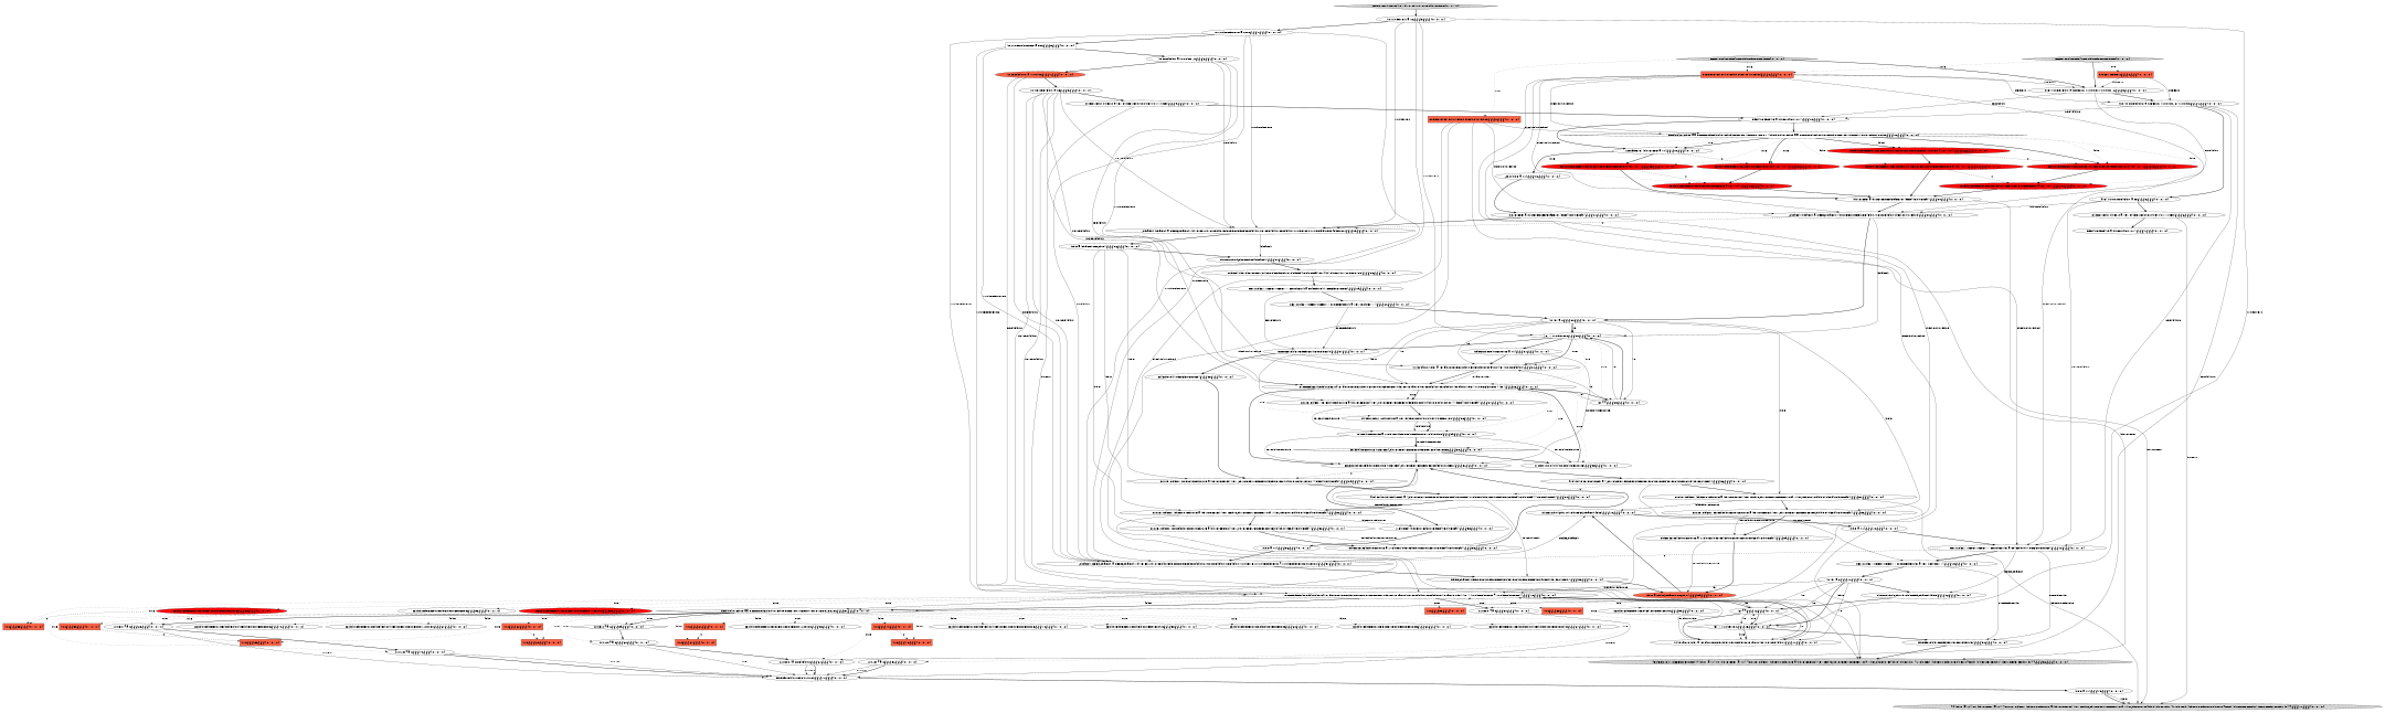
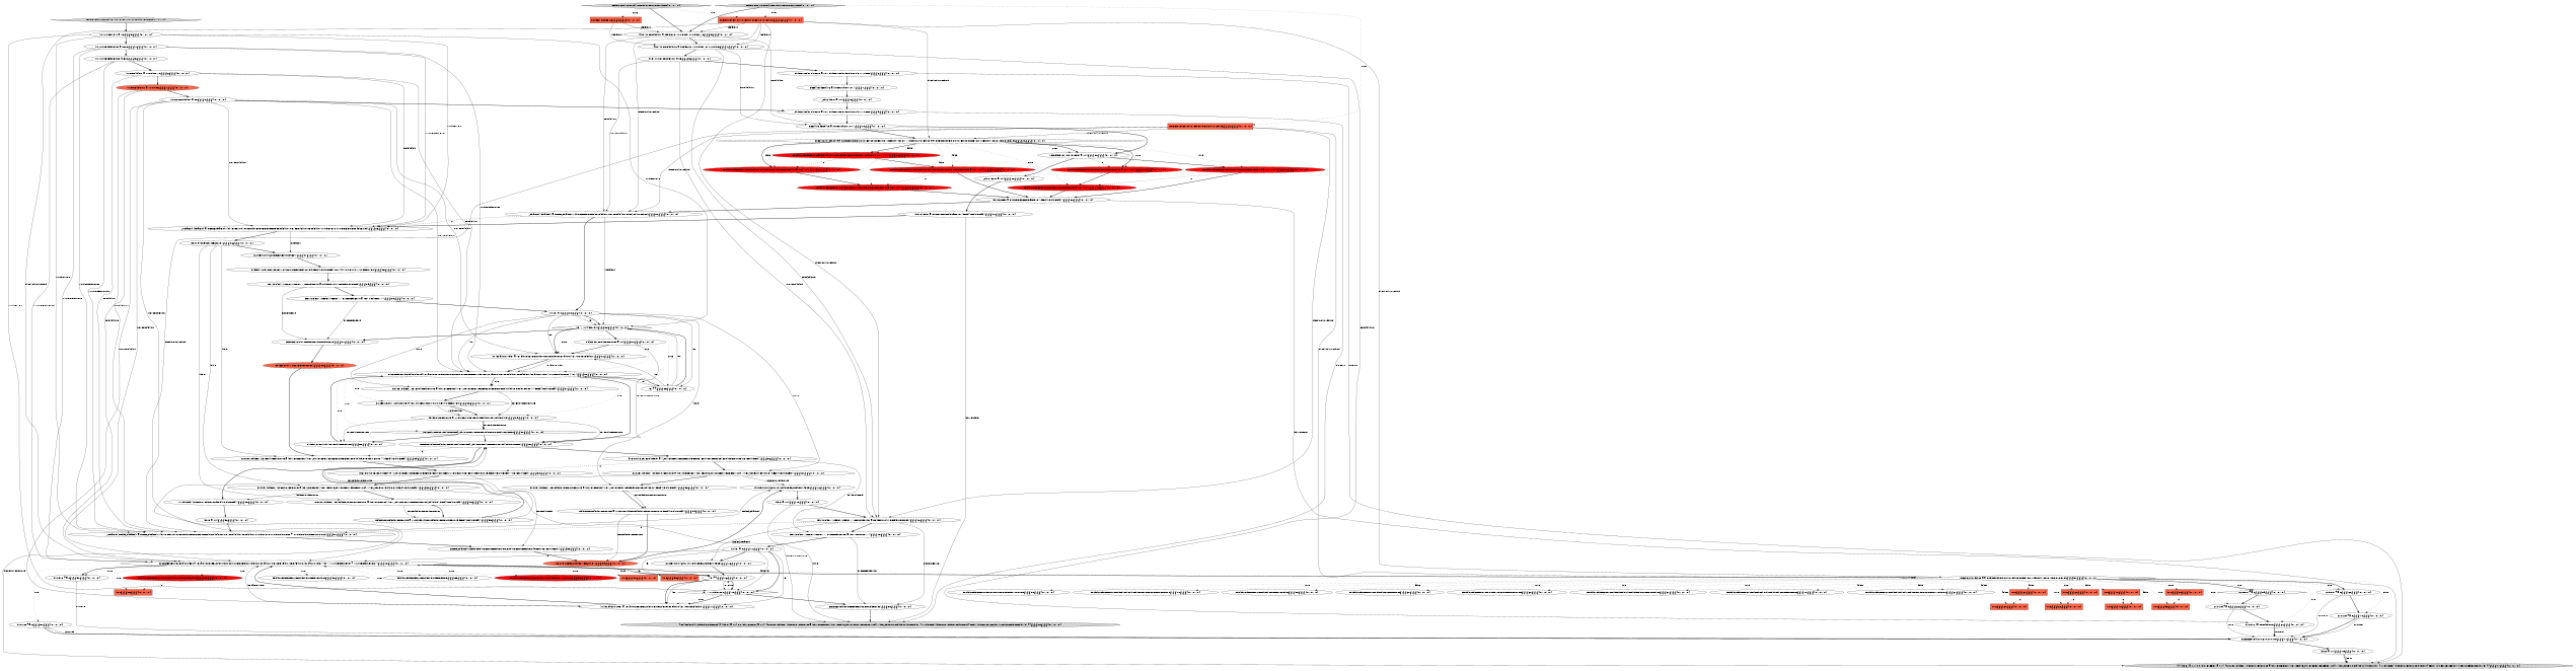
  digraph {
    fontname="DejaVu Sans"
    node [fillcolor=white fontname="DejaVu Sans" shape=ellipse style=filled]
    edge [fontname="DejaVu Sans" style=bold]
    n1 [label="PartitionedStateSource.checkCorrectSnapshot@@@50@@@['0', '1', '0']"]
    n2 [fillcolor=tomato label="jobID = scaledJobGraph.getJobID()@@@39@@@['1', '1', '1']"]
    n3 [label="cluster.submitJobAndWait(scaledJobGraph,false)@@@40@@@['1', '1', '1']"]
    n4 [label="jobID = null@@@41@@@['1', '1', '1']"]
    n5 [fillcolor=tomato label="int c@@@58@@@['1', '0', '0']" shape=box]
    n6 [fillcolor=tomato label="int c@@@58@@@['0', '1', '0']" shape=box]
+   n7 [label="JobID jobID = null@@@8@@@['1', '1', '0']"]
    n8 [label="FiniteDuration timeout = new FiniteDuration(3,TimeUnit.MINUTES)@@@9@@@['1', '1', '1']"]
    n9 [label="Deadline deadline = timeout.fromNow()@@@10@@@['1', '1', '1']"]
    n10 [fillcolor=lightgray label="{CollectionSink.clearElementsSet()if (jobID != null && jobManager != null) {Future<Object> jobRemovedFuture = jobManager.ask(new TestingJobManagerMessages.NotifyWhenJobRemoved(jobID),timeout)try {Await.ready(jobRemovedFuture,timeout)}catch (TimeoutException|InterruptedException ie) }}@@@52@@@['0', '0', '1']"]
    n11 [fillcolor=red label="PartitionedStateSource.CHECK_CORRECT_RESTORE = new int((((@@@13@@@['1', '0', '0']"]
    n12 [fillcolor=red label="PartitionedStateSource.checkCorrectRestore = new int((((@@@13@@@['0', '1', '0']"]
    n13 [label="jobManager = cluster.getLeaderGateway(deadline.timeLeft())@@@20@@@['1', '1', '0']"]
    n14 [label="JobGraph jobGraph = createJobGraphWithOperatorState(parallelism,maxParallelism,checkpointMethod)@@@21@@@['1', '1', '0']"]
    n15 [fillcolor=lightgray label="{if (jobID != null && jobManager != null) {Future<Object> jobRemovedFuture = jobManager.ask(new TestingJobManagerMessages.NotifyWhenJobRemoved(jobID),timeout)try {Await.ready(jobRemovedFuture,timeout)}catch (TimeoutException|InterruptedException ie) }}@@@77@@@['1', '1', '0']"]
    n16 [fillcolor=tomato label="int c@@@61@@@['0', '1', '0']" shape=box]
    n17 [fillcolor=red label="PartitionedStateSourceListCheckpointed.checkCorrectSnapshot = new int((((@@@16@@@['0', '1', '0']"]
    n18 [fillcolor=red label="PartitionedStateSourceListCheckpointed.checkCorrectRestore = new int((((@@@17@@@['0', '1', '0']"]
    n19 [label="sumAct += c@@@54@@@['1', '1', '0']"]
    n20 [label="assertEquals(sumExp,sumAct)@@@74@@@['1', '1', '0']"]
    n21 [label="jobID = null@@@75@@@['1', '1', '0']"]
    n22 [label="Object savepointResponse = null@@@24@@@['1', '1', '0']"]
    n23 [label="assertTrue(cancellationResponse instanceof JobManagerMessages.CancellationSuccess)@@@34@@@['1', '1', '1']"]
    n24 [label="int keyGroupIndex = KeyGroupRangeAssignment.assignToKeyGroup(key,maxParallelism)@@@24@@@['1', '1', '1']"]
    n25 [label="final String savepointPath = ((JobManagerMessages.TriggerSavepointSuccess)savepointResponse).savepointPath()@@@36@@@['1', '1', '0']"]
    n26 [label="Future<Object> savepointPathFuture = jobManager.ask(new JobManagerMessages.TriggerSavepoint(jobID,Option.empty()),deadline.timeLeft())@@@29@@@['0', '0', '1']"]
    n27 [label="Await.ready(jobRemovedFuture,deadline.timeLeft())@@@35@@@['0', '0', '1']"]
    n28 [label="expectedResult.add(Tuple2.of(KeyGroupRangeAssignment.computeOperatorIndexForKeyGroup(maxParallelism,parallelism,keyGroupIndex),numberElements * key))@@@25@@@['1', '1', '1']"]
    n29 [label="Set<Tuple2<Integer,Integer>> expectedResult2 = new HashSet<>()@@@43@@@['1', '1', '1']"]
    n30 [label="Future<Object> jobRemovedFuture = jobManager.ask(new TestingJobManagerMessages.NotifyWhenJobRemoved(jobID),deadline.timeLeft())@@@37@@@['1', '1', '0']"]
    n31 [label="final String savepointPath = ((JobManagerMessages.TriggerSavepointSuccess)Await.result(savepointPathFuture,deadline.timeLeft())).savepointPath()@@@30@@@['0', '0', '1']"]
    n32 [label="jobID = null@@@36@@@['0', '0', '1']"]
    n33 [label="Future<Object> cancellationResponseFuture = jobManager.ask(new JobManagerMessages.CancelJob(jobID),deadline.timeLeft())@@@32@@@['0', '0', '1']"]
    n34 [label="Object cancellationResponse = Await.result(cancellationResponseFuture,deadline.timeLeft())@@@33@@@['0', '0', '1']"]
    n35 [label="key < numberKeys@@@22@@@['1', '1', '1']" shape=diamond]
    n36 [label="assertEquals(expectedResult,actualResult)@@@27@@@['0', '0', '1']"]
    n37 [label="key++@@@23@@@['0', '0', '1']"]
-   n38 [label="CollectionSink.clearElementsSet()@@@28@@@['0', '0', '1']"]
+   n38 [fillcolor=tomato label="CollectionSink.clearElementsSet()@@@28@@@['0', '0', '1']"]
    n39 [label="System.out.println(savepointResponse)@@@33@@@['1', '1', '0']"]
    n40 [label="FiniteDuration waitingTime = new FiniteDuration(10,TimeUnit.SECONDS)@@@28@@@['1', '1', '0']"]
    n41 [label="savepointResponse = Await.result(savepointPathFuture,waitingTime)@@@29@@@['1', '1', '0']"]
    n42 [label="savepointResponse instanceof JobManagerMessages.TriggerSavepointSuccess@@@30@@@['1', '1', '0']" shape=diamond]
    n43 [label="Future<Object> savepointPathFuture = jobManager.ask(new JobManagerMessages.TriggerSavepoint(jobID,Option.empty()),deadline.timeLeft())@@@27@@@['1', '1', '0']"]
    n44 [label="checkpointMethod == OperatorCheckpointMethod.CHECKPOINTED_FUNCTION || checkpointMethod == OperatorCheckpointMethod.CHECKPOINTED_FUNCTION_BROADCAST@@@11@@@['1', '1', '0']" shape=diamond]
    n45 [label="ActorGateway jobManager = null@@@11@@@['1', '0', '1']"]
    n46 [fillcolor=red label="PartitionedStateSourceListCheckpointed.CHECK_CORRECT_SNAPSHOT = new int((((@@@16@@@['1', '0', '0']"]
    n47 [fillcolor=red label="PartitionedStateSource.checkCorrectSnapshot = new int((((@@@12@@@['0', '1', '0']"]
    n48 [fillcolor=red label="PartitionedStateSourceListCheckpointed.CHECK_CORRECT_RESTORE = new int((((@@@17@@@['1', '0', '0']"]
    n49 [label="JobID jobID = null@@@12@@@['0', '0', '1']"]
    n50 [label="final int parallelism = scaleOut? numSlots: numSlots / 2@@@3@@@['1', '1', '0']"]
    n51 [label="final int parallelism2 = scaleOut? numSlots / 2: numSlots@@@4@@@['1', '1', '0']"]
    n52 [label="final int maxParallelism = 13@@@5@@@['1', '1', '0']"]
    n53 [label="Set<Tuple2<Integer,Integer>> actualResult2 = CollectionSink.getElementsSet()@@@42@@@['1', '1', '1']"]
    n54 [label="sumExp *= parallelism2@@@64@@@['1', '1', '0']"]
    n55 [label="JobGraph jobGraph = createJobGraphWithKeyedAndNonPartitionedOperatorState(parallelism,maxParallelism,parallelism,numberKeys,numberElements,false,100)@@@15@@@['0', '0', '1']"]
    n56 [label="int key = 0@@@21@@@['1', '1', '1']"]
    n57 [label="int key = 0@@@44@@@['1', '1', '1']"]
    n58 [label="assertEquals(expectedResult2,actualResult2)@@@50@@@['0', '0', '1']"]
    n59 [label="expectedResult2.add(Tuple2.of(KeyGroupRangeAssignment.computeOperatorIndexForKeyGroup(maxParallelism,parallelism2,keyGroupIndex),key * (numberElements + numberElements2)))@@@48@@@['1', '1', '1']"]
    n60 [label="key < numberKeys@@@45@@@['0', '0', '1']" shape=diamond]
    n61 [label="cluster.submitJobAndWait(scaledJobGraph,false)@@@46@@@['1', '1', '0']"]
    n62 [label="int keyGroupIndex = KeyGroupRangeAssignment.assignToKeyGroup(key,maxParallelism)@@@47@@@['1', '1', '1']"]
    n63 [label="key++@@@46@@@['1', '1', '1']"]
    n64 [label="PartitionedStateSource.checkCorrectRestore@@@53@@@['0', '1', '0']"]
    n65 [fillcolor=red label="PartitionedStateSource.CHECK_CORRECT_SNAPSHOT@@@50@@@['1', '0', '0']"]
    n66 [label="sumExp += c@@@51@@@['1', '1', '0']"]
    n67 [fillcolor=tomato label="int c@@@50@@@['1', '0', '0']" shape=box]
    n68 [fillcolor=tomato label="int c@@@53@@@['0', '1', '0']" shape=box]
    n69 [fillcolor=tomato label="int c@@@53@@@['1', '0', '0']" shape=box]
    n70 [fillcolor=red label="PartitionedStateSource.CHECK_CORRECT_RESTORE@@@53@@@['1', '0', '0']"]
    n71 [label="checkpointMethod == OperatorCheckpointMethod.CHECKPOINTED_FUNCTION_BROADCAST@@@57@@@['1', '1', '0']" shape=diamond]
    n72 [label="sumExp += c@@@59@@@['1', '1', '0']" shape=diamond]
    n73 [label="sumAct += c@@@62@@@['1', '1', '0']"]
    n74 [fillcolor=tomato label="int c@@@61@@@['1', '0', '0']" shape=box]
-   n75 [label="int numberElements2 = 500@@@5@@@['0', '0', '1']" shape=box]
+   n75 [label="int numberElements2 = 500@@@5@@@['0', '0', '1']"]
    n76 [label="JobGraph scaledJobGraph = createJobGraphWithKeyedAndNonPartitionedOperatorState(parallelism2,maxParallelism,parallelism,numberKeys,numberElements + numberElements2,true,100)@@@37@@@['0', '0', '1']"]
    n77 [label="int parallelism = numSlots / 2@@@6@@@['0', '0', '1']"]
    n78 [label="scaledJobGraph.setSavepointRestoreSettings(SavepointRestoreSettings.forPath(savepointPath))@@@38@@@['0', '0', '1']"]
    n79 [fillcolor=tomato label="int parallelism2 = numSlots@@@7@@@['0', '0', '1']"]
    n80 [fillcolor=lightgray label="testSavepointRescalingWithKeyedAndNonPartitionedState['0', '0', '1']" shape=diamond]
    n81 [label="int numberKeys = 42@@@3@@@['0', '0', '1']"]
    n82 [label="int numberElements = 1000@@@4@@@['0', '0', '1']"]
    n83 [label="jobManager = cluster.getLeaderGateway(deadline.timeLeft())@@@14@@@['0', '0', '1']"]
    n84 [label="jobID = jobGraph.getJobID()@@@16@@@['0', '0', '1']"]
    n85 [label="cluster.submitJobDetached(jobGraph)@@@17@@@['0', '0', '1']"]
    n86 [fillcolor=tomato label="int c@@@67@@@['1', '0', '0']" shape=box]
    n87 [fillcolor=tomato label="int c@@@67@@@['0', '1', '0']" shape=box]
    n88 [label="Future<Object> cancellationResponseFuture = jobManager.ask(new JobManagerMessages.CancelJob(jobID),deadline.timeLeft())@@@38@@@['1', '1', '0']"]
    n89 [label="Object cancellationResponse = Await.result(cancellationResponseFuture,deadline.timeLeft())@@@39@@@['1', '1', '0']"]
    n90 [label="int maxParallelism = 13@@@8@@@['0', '0', '1']"]
    n91 [label="Future<Object> jobRemovedFuture = jobManager.ask(new TestingJobManagerMessages.NotifyWhenJobRemoved(jobID),deadline.timeLeft())@@@31@@@['0', '0', '1']"]
    n92 [label="PartitionedStateSource.CHECK_CORRECT_SNAPSHOT@@@58@@@['1', '0', '0']"]
    n93 [label="SubtaskIndexFlatMapper.workCompletedLatch.await(deadline.timeLeft().toMillis(),TimeUnit.MILLISECONDS)@@@18@@@['0', '0', '1']"]
    n94 [label="sumExp += c@@@68@@@['1', '1', '0']"]
    n95 [label="sumAct += c@@@71@@@['1', '1', '0']"]
    n96 [label="Set<Tuple2<Integer,Integer>> actualResult = CollectionSink.getElementsSet()@@@19@@@['0', '0', '1']"]
    n97 [label="Set<Tuple2<Integer,Integer>> expectedResult = new HashSet<>()@@@20@@@['0', '0', '1']"]
    n98 [fillcolor=tomato label="boolean scaleOut@@@2@@@['0', '1', '0']" shape=box]
    n99 [label="FiniteDuration timeout = new FiniteDuration(3,TimeUnit.MINUTES)@@@6@@@['1', '1', '0']"]
    n100 [label="Deadline deadline = timeout.fromNow()@@@7@@@['1', '1', '0']"]
    n101 [fillcolor=tomato label="int c@@@70@@@['0', '1', '0']" shape=box]
    n102 [fillcolor=lightgray label="testSavepointRescalingPartitionedOperatorState['0', '1', '0']" shape=diamond]
    n103 [fillcolor=tomato label="OperatorCheckpointMethod checkpointMethod@@@2@@@['1', '1', '0']" shape=box]
    n104 [label="PartitionedStateSourceListCheckpointed.CHECK_CORRECT_RESTORE@@@70@@@['1', '0', '0']"]
    n105 [fillcolor=tomato label="int c@@@70@@@['1', '0', '0']" shape=box]
    n106 [label="PartitionedStateSource.checkCorrectSnapshot@@@58@@@['0', '1', '0']"]
    n107 [label="PartitionedStateSource.checkCorrectRestore@@@61@@@['0', '1', '0']"]
    n108 [label="PartitionedStateSource.CHECK_CORRECT_RESTORE@@@61@@@['1', '0', '0']"]
    n109 [label="PartitionedStateSourceListCheckpointed.checkCorrectSnapshot@@@67@@@['0', '1', '0']"]
    n110 [label="PartitionedStateSourceListCheckpointed.checkCorrectRestore@@@70@@@['0', '1', '0']"]
    n111 [label="PartitionedStateSourceListCheckpointed.CHECK_CORRECT_SNAPSHOT@@@67@@@['1', '0', '0']"]
    n112 [fillcolor=lightgray label="testSavepointRescalingPartitionedOperatorState['1', '0', '0']" shape=diamond]
    n113 [fillcolor=tomato label="OperatorCheckpointMethod checkpointMethod@@@2@@@['1', '0', '0']" shape=box]
    n2 -> n3
    n3 -> n4
    n4 -> n10 [label=jobID style=solid]
    n4 -> n53
    n5 -> n6 [label=0 style=dashed]
+   n7 -> n8
    n8 -> n9
    n8 -> n10 [label=timeout style=solid]
    n9 -> n44
    n9 -> n45
    n11 -> n12 [label=0 style=dashed]
    n11 -> n13
    n12 -> n13
    n13 -> n14
    n13 -> n15 [label=jobManager style=solid]
    n14 -> n35 [label=jobGraph style=solid]
    n14 -> n55 [label=0 style=dashed]
    n14 -> n56
    n17 -> n18
    n18 -> n13
    n19 -> n20 [label=sumAct style=solid]
    n19 -> n20
    n20 -> n21
    n21 -> n15 [label=jobID style=solid]
    n21 -> n15
    n22 -> n23 [label=savepointResponse style=solid]
    n22 -> n24
    n23 -> n25
    n23 -> n26 [label=0 style=dashed]
    n23 -> n27
    n24 -> n28
    n24 -> n28 [label=keyGroupIndex style=solid]
    n25 -> n29 [label=savepointPath style=solid]
    n25 -> n30
    n25 -> n31 [label=0 style=dashed]
    n26 -> n31
    n27 -> n32
    n28 -> n23
    n28 -> n37
    n28 -> n39 [label=true style=dotted]
    n28 -> n40 [label=true style=dotted]
    n28 -> n41 [label=true style=dotted]
    n28 -> n42 [label=true style=dotted]
    n28 -> n43 [label=true style=dotted]
    n28 -> n43
    n29 -> n57
    n29 -> n58 [label=expectedResult2 style=solid]
    n30 -> n3 [label=jobRemovedFuture style=solid]
    n30 -> n15 [label=jobRemovedFuture style=solid]
    n30 -> n88
    n31 -> n78 [label=savepointPath style=solid]
    n31 -> n91
    n32 -> n76
    n33 -> n34 [label=cancellationResponseFuture style=solid]
    n33 -> n34
    n34 -> n23 [label=cancellationResponse style=solid]
    n34 -> n23
    n35 -> n22
    n35 -> n24
    n35 -> n24 [label=true style=dotted]
    n35 -> n28 [label=true style=dotted]
    n35 -> n36
    n35 -> n37 [label=true style=dotted]
    n36 -> n38
    n37 -> n24 [label=key style=solid]
    n37 -> n28 [label=key style=solid]
    n37 -> n35 [label=key style=solid]
    n37 -> n35
    n38 -> n26
    n39 -> n28
    n40 -> n41 [label=waitingTime style=solid]
    n40 -> n41
    n41 -> n23 [label=savepointResponse style=solid]
    n41 -> n39 [label=savepointResponse style=solid]
    n41 -> n42 [label=savepointResponse style=solid]
    n41 -> n42
    n42 -> n23
    n42 -> n39
    n43 -> n40
    n43 -> n41 [label=savepointPathFuture style=solid]
    n44 -> n11 [label=true style=dotted]
    n44 -> n12 [label=true style=dotted]
    n44 -> n17 [label=false style=dotted]
    n44 -> n17
    n44 -> n18 [label=false style=dotted]
    n44 -> n45
    n44 -> n45 [label=true style=dotted]
    n44 -> n46
    n44 -> n46 [label=false style=dotted]
    n44 -> n47
    n44 -> n47 [label=true style=dotted]
    n44 -> n48 [label=false style=dotted]
    n45 -> n11
    n45 -> n47 [label=0 style=dashed]
    n45 -> n49
    n46 -> n17 [label=0 style=dashed]
    n46 -> n48
    n47 -> n12
    n48 -> n13
    n48 -> n18 [label=0 style=dashed]
    n49 -> n83
    n50 -> n9 [label=parallelism style=solid]
    n50 -> n14 [label=parallelism style=solid]
    n50 -> n51
    n51 -> n9 [label=parallelism2 style=solid]
    n51 -> n52
    n51 -> n53 [label=parallelism2 style=solid]
    n51 -> n54 [label=parallelism2 style=solid]
    n52 -> n14 [label=maxParallelism style=solid]
    n52 -> n53 [label=maxParallelism style=solid]
    n52 -> n99
    n53 -> n29
    n53 -> n58 [label=actualResult2 style=solid]
    n53 -> n61 [label=scaledJobGraph style=solid]
    n53 -> n76 [label=0 style=dashed]
    n54 -> n20 [label=sumExp style=solid]
    n54 -> n20
    n55 -> n84
    n55 -> n85 [label=jobGraph style=solid]
    n56 -> n24 [label=key style=solid]
    n56 -> n28 [label=key style=solid]
    n56 -> n30 [label=jobID style=solid]
    n56 -> n35 [label=key style=solid]
    n56 -> n35
    n56 -> n37 [label=key style=solid]
    n56 -> n43 [label=jobID style=solid]
    n56 -> n88 [label=jobID style=solid]
    n57 -> n59 [label=key style=solid]
    n57 -> n60
    n57 -> n60 [label=key style=solid]
    n57 -> n61
    n57 -> n62 [label=key style=solid]
    n57 -> n63 [label=key style=solid]
    n58 -> n10
    n59 -> n1 [label=true style=dotted]
    n59 -> n19 [label=true style=dotted]
    n59 -> n63
    n59 -> n64 [label=true style=dotted]
    n59 -> n65 [label=true style=dotted]
    n59 -> n66 [label=true style=dotted]
    n59 -> n66
    n59 -> n67 [label=true style=dotted]
    n59 -> n68 [label=true style=dotted]
    n59 -> n69 [label=true style=dotted]
    n59 -> n70 [label=true style=dotted]
    n59 -> n71
    n59 -> n71 [label=false style=dotted]
    n60 -> n58
    n60 -> n59 [label=true style=dotted]
    n60 -> n62
    n60 -> n62 [label=true style=dotted]
    n60 -> n63 [label=true style=dotted]
    n61 -> n63
    n62 -> n59 [label=keyGroupIndex style=solid]
    n62 -> n59
    n63 -> n59 [label=key style=solid]
    n63 -> n60
    n63 -> n60 [label=key style=solid]
    n63 -> n62 [label=key style=solid]
    n63 -> n62
    n66 -> n20 [label=sumExp style=solid]
    n70 -> n68 [label=0 style=dashed]
    n71 -> n5 [label=true style=dotted]
    n71 -> n6 [label=true style=dotted]
    n71 -> n16 [label=true style=dotted]
    n71 -> n54 [label=true style=dotted]
    n71 -> n72
    n71 -> n72 [label=true style=dotted]
    n71 -> n73 [label=true style=dotted]
    n71 -> n74 [label=true style=dotted]
    n71 -> n86 [label=false style=dotted]
    n71 -> n87 [label=false style=dotted]
    n71 -> n92 [label=true style=dotted]
    n71 -> n94 [label=true style=dotted]
    n71 -> n94
    n71 -> n95 [label=true style=dotted]
    n71 -> n101 [label=false style=dotted]
    n71 -> n104 [label=false style=dotted]
    n71 -> n105 [label=false style=dotted]
    n71 -> n106 [label=true style=dotted]
    n71 -> n107 [label=true style=dotted]
    n71 -> n108 [label=true style=dotted]
    n71 -> n109 [label=false style=dotted]
    n71 -> n110 [label=false style=dotted]
    n71 -> n111 [label=false style=dotted]
    n72 -> n73
    n73 -> n20 [label=true style=solid]
    n73 -> n54
    n74 -> n16 [label=0 style=dashed]
    n75 -> n59 [label=numberElements2 style=solid]
    n75 -> n76 [label=numberElements2 style=solid]
    n75 -> n77
    n76 -> n3 [label=scaledJobGraph style=solid]
    n76 -> n78
    n77 -> n28 [label=parallelism style=solid]
    n77 -> n55 [label=parallelism style=solid]
    n77 -> n76 [label=parallelism style=solid]
    n77 -> n79
    n78 -> n2
    n79 -> n59 [label=parallelism2 style=solid]
    n79 -> n76 [label=parallelism2 style=solid]
    n79 -> n90
    n80 -> n81
    n81 -> n35 [label=numberKeys style=solid]
    n81 -> n55 [label=numberKeys style=solid]
    n81 -> n60 [label=numberKeys style=solid]
    n81 -> n76 [label=numberKeys style=solid]
    n81 -> n82
    n82 -> n28 [label=numberElements style=solid]
    n82 -> n55 [label=numberElements style=solid]
    n82 -> n59 [label=numberElements style=solid]
    n82 -> n75
    n82 -> n76 [label=numberElements style=solid]
    n83 -> n10 [label=jobManager style=solid]
    n83 -> n55
    n84 -> n26 [label=jobID style=solid]
    n84 -> n33 [label=jobID style=solid]
    n84 -> n85
    n84 -> n91 [label=jobID style=solid]
    n85 -> n93
    n86 -> n87 [label=0 style=dashed]
    n88 -> n89
    n88 -> n89 [label=cancellationResponseFuture style=solid]
    n89 -> n2
    n89 -> n2 [label=cancellationResponse style=solid]
    n90 -> n8
    n90 -> n24 [label=maxParallelism style=solid]
    n90 -> n28 [label=maxParallelism style=solid]
    n90 -> n55 [label=maxParallelism style=solid]
    n90 -> n59 [label=maxParallelism style=solid]
    n90 -> n62 [label=maxParallelism style=solid]
    n90 -> n76 [label=maxParallelism style=solid]
    n91 -> n10 [label=jobRemovedFuture style=solid]
    n91 -> n27 [label=jobRemovedFuture style=solid]
    n91 -> n33
    n93 -> n96
    n94 -> n20 [label=sumExp style=solid]
    n94 -> n95
    n95 -> n20
    n95 -> n20 [label=sumAct style=solid]
    n96 -> n36 [label=actualResult style=solid]
    n96 -> n97
    n97 -> n36 [label=expectedResult style=solid]
    n97 -> n56
    n98 -> n50 [label=scaleOut style=solid]
    n98 -> n51 [label=scaleOut style=solid]
    n99 -> n15 [label=timeout style=solid]
    n99 -> n100
+   n100 -> n7
    n102 -> n50
    n102 -> n98 [label=true style=dotted]
    n102 -> n103 [label=true style=dotted]
    n103 -> n14 [label=checkpointMethod style=solid]
    n103 -> n44 [label=checkpointMethod style=solid]
    n103 -> n50 [label=scaleOut style=solid]
    n103 -> n51 [label=scaleOut style=solid]
    n103 -> n53 [label=checkpointMethod style=solid]
    n103 -> n59 [label=checkpointMethod style=solid]
    n103 -> n71 [label=checkpointMethod style=solid]
    n105 -> n101 [label=0 style=dashed]
    n112 -> n50
    n112 -> n103 [label=true style=dotted]
    n112 -> n113 [label=true style=dotted]
    n113 -> n14 [label=checkpointMethod style=solid]
    n113 -> n44 [label=checkpointMethod style=solid]
    n113 -> n53 [label=checkpointMethod style=solid]
    n113 -> n59 [label=checkpointMethod style=solid]
    n113 -> n71 [label=checkpointMethod style=solid]
  }
